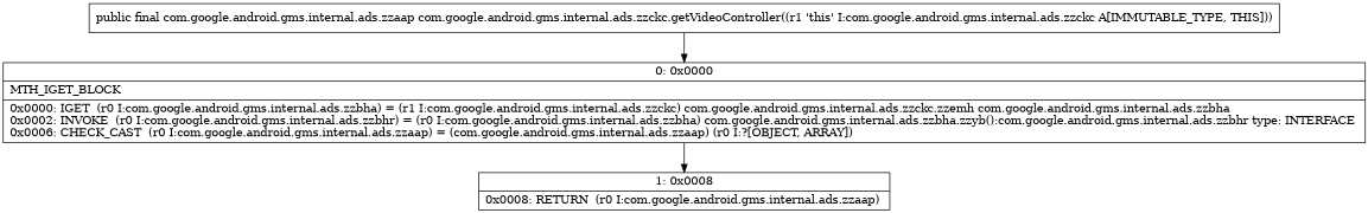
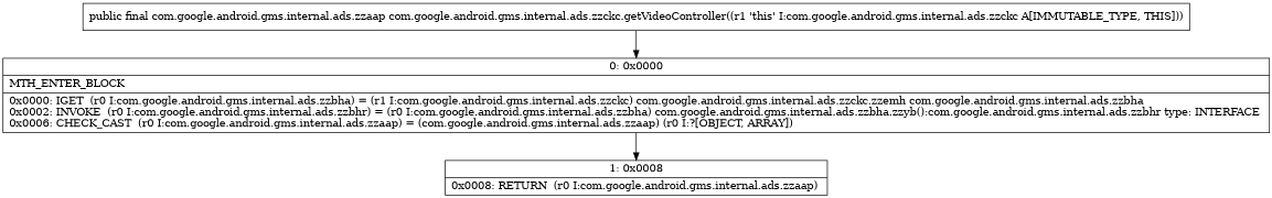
  digraph {
    node [shape=record]
-   n1 [label="{0\:\ 0x0000|MTH_IGET_BLOCK\l|0x0000: IGET  (r0 I:com.google.android.gms.internal.ads.zzbha) = (r1 I:com.google.android.gms.internal.ads.zzckc) com.google.android.gms.internal.ads.zzckc.zzemh com.google.android.gms.internal.ads.zzbha \l0x0002: INVOKE  (r0 I:com.google.android.gms.internal.ads.zzbhr) = (r0 I:com.google.android.gms.internal.ads.zzbha) com.google.android.gms.internal.ads.zzbha.zzyb():com.google.android.gms.internal.ads.zzbhr type: INTERFACE \l0x0006: CHECK_CAST  (r0 I:com.google.android.gms.internal.ads.zzaap) = (com.google.android.gms.internal.ads.zzaap) (r0 I:?[OBJECT, ARRAY]) \l}"]
+   n1 [label="{0\:\ 0x0000|MTH_ENTER_BLOCK\l|0x0000: IGET  (r0 I:com.google.android.gms.internal.ads.zzbha) = (r1 I:com.google.android.gms.internal.ads.zzckc) com.google.android.gms.internal.ads.zzckc.zzemh com.google.android.gms.internal.ads.zzbha \l0x0002: INVOKE  (r0 I:com.google.android.gms.internal.ads.zzbhr) = (r0 I:com.google.android.gms.internal.ads.zzbha) com.google.android.gms.internal.ads.zzbha.zzyb():com.google.android.gms.internal.ads.zzbhr type: INTERFACE \l0x0006: CHECK_CAST  (r0 I:com.google.android.gms.internal.ads.zzaap) = (com.google.android.gms.internal.ads.zzaap) (r0 I:?[OBJECT, ARRAY]) \l}"]
    n2 [label="{1\:\ 0x0008|0x0008: RETURN  (r0 I:com.google.android.gms.internal.ads.zzaap) \l}"]
    n3 [label="{public final com.google.android.gms.internal.ads.zzaap com.google.android.gms.internal.ads.zzckc.getVideoController((r1 'this' I:com.google.android.gms.internal.ads.zzckc A[IMMUTABLE_TYPE, THIS])) }"]
    n1 -> n2
    n3 -> n1
  }
